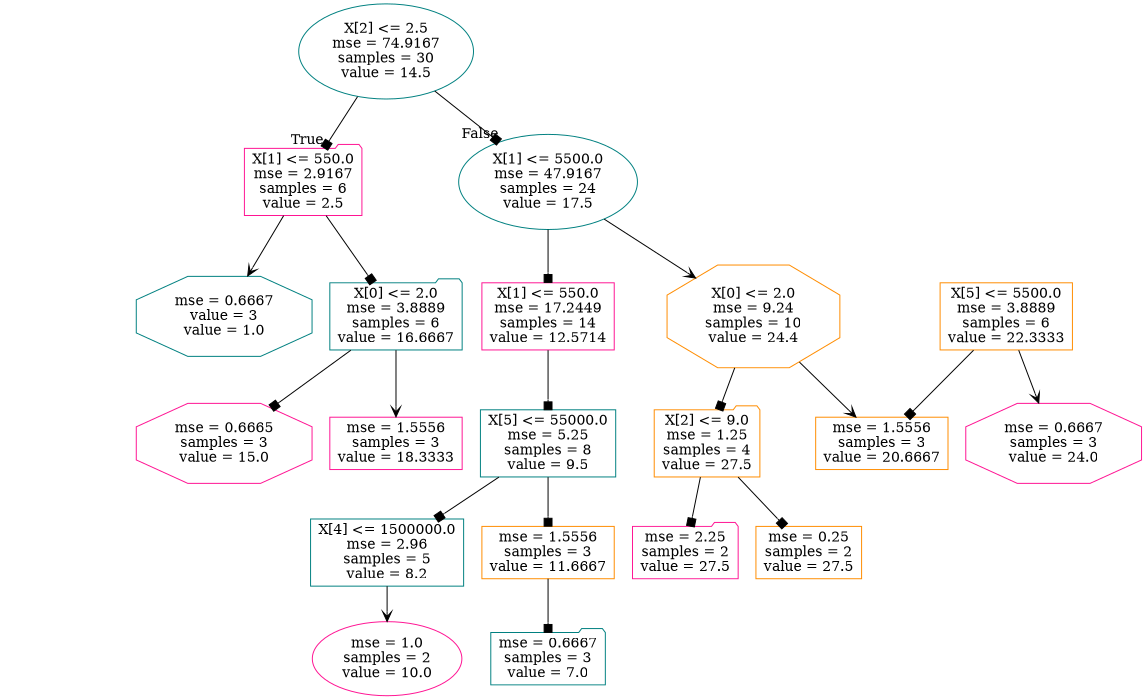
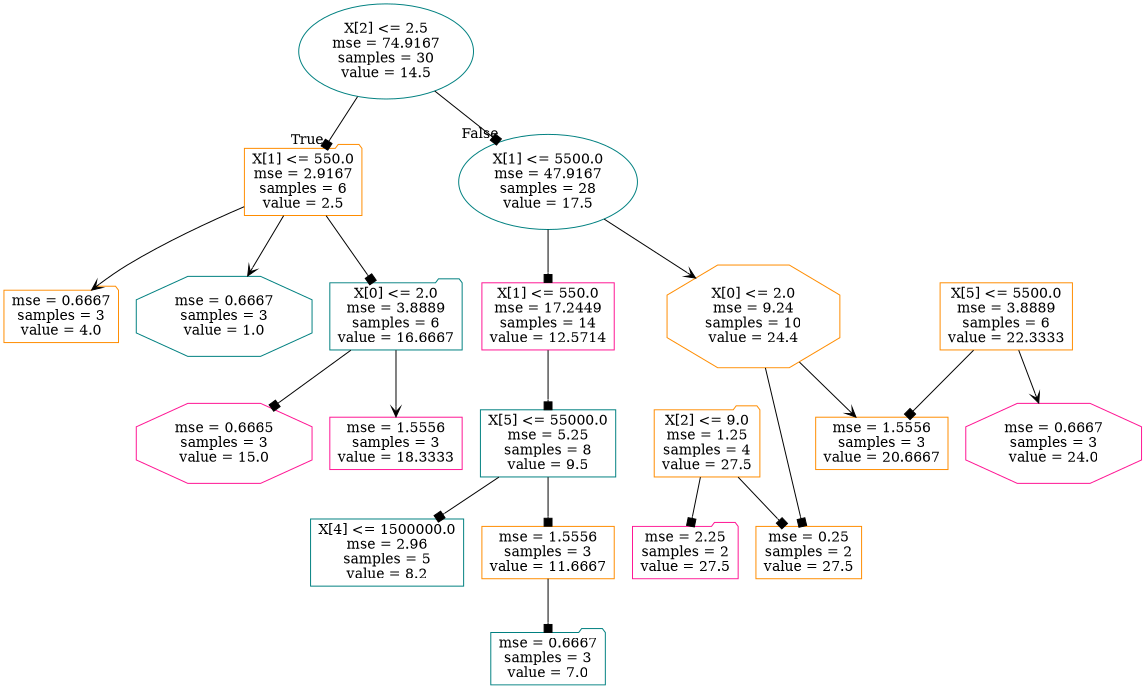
  digraph {
    node [color=darkorange shape=box]
    edge [arrowhead=box]
    n1 [color=teal label="X[2] <= 2.5\nmse = 74.9167\nsamples = 30\nvalue = 14.5" shape=ellipse]
-   n2 [color=deeppink label="X[1] <= 550.0\nmse = 2.9167\nsamples = 6\nvalue = 2.5" shape=folder]
-   n3 [color=teal label="X[1] <= 5500.0\nmse = 47.9167\nsamples = 24\nvalue = 17.5" shape=ellipse]
-   n5 [color=teal label="mse = 0.6667\nvalue = 3\nvalue = 1.0" shape=octagon]
+   n2 [label="X[1] <= 550.0\nmse = 2.9167\nsamples = 6\nvalue = 2.5" shape=folder]
+   n3 [color=teal label="X[1] <= 5500.0\nmse = 47.9167\nsamples = 28\nvalue = 17.5" shape=ellipse]
+   n4 [label="mse = 0.6667\nsamples = 3\nvalue = 4.0" shape=folder]
+   n5 [color=teal label="mse = 0.6667\nsamples = 3\nvalue = 1.0" shape=octagon]
    n6 [color=teal label="X[0] <= 2.0\nmse = 3.8889\nsamples = 6\nvalue = 16.6667" shape=folder]
    n7 [color=deeppink label="X[1] <= 550.0\nmse = 17.2449\nsamples = 14\nvalue = 12.5714"]
    n8 [label="X[0] <= 2.0\nmse = 9.24\nsamples = 10\nvalue = 24.4" shape=octagon]
    n9 [color=teal label="X[5] <= 55000.0\nmse = 5.25\nsamples = 8\nvalue = 9.5"]
    n10 [label="X[2] <= 9.0\nmse = 1.25\nsamples = 4\nvalue = 27.5" shape=folder]
    n11 [label="mse = 1.5556\nsamples = 3\nvalue = 20.6667"]
    n12 [color=teal label="X[4] <= 1500000.0\nmse = 2.96\nsamples = 5\nvalue = 8.2"]
    n13 [label="mse = 1.5556\nsamples = 3\nvalue = 11.6667"]
    n14 [color=deeppink label="mse = 0.6665\nsamples = 3\nvalue = 15.0" shape=octagon]
    n15 [color=deeppink label="mse = 1.5556\nsamples = 3\nvalue = 18.3333"]
-   n16 [color=deeppink label="mse = 1.0\nsamples = 2\nvalue = 10.0" shape=ellipse]
    n17 [color=teal label="mse = 0.6667\nsamples = 3\nvalue = 7.0" shape=folder]
    n18 [label="X[5] <= 5500.0\nmse = 3.8889\nsamples = 6\nvalue = 22.3333"]
    n19 [color=deeppink label="mse = 0.6667\nsamples = 3\nvalue = 24.0" shape=octagon]
    n20 [label="mse = 0.25\nsamples = 2\nvalue = 27.5"]
    n21 [color=deeppink label="mse = 2.25\nsamples = 2\nvalue = 27.5" shape=folder]
    n1 -> n2 [headlabel=True labelangle=45 labeldistance=2.5]
    n1 -> n3 [headlabel=False labelangle=-45 labeldistance=2.5]
+   n2 -> n4 [arrowhead=vee]
    n2 -> n5 [arrowhead=vee]
    n2 -> n6
    n3 -> n7
    n3 -> n8 [arrowhead=vee]
    n6 -> n14
    n6 -> n15 [arrowhead=vee]
    n7 -> n9
-   n8 -> n10
+   n8 -> n20
    n8 -> n11 [arrowhead=vee]
    n9 -> n12
    n9 -> n13
    n10 -> n20
    n10 -> n21
-   n12 -> n16 [arrowhead=vee]
    n13 -> n17
    n18 -> n11
    n18 -> n19 [arrowhead=vee]
  }
